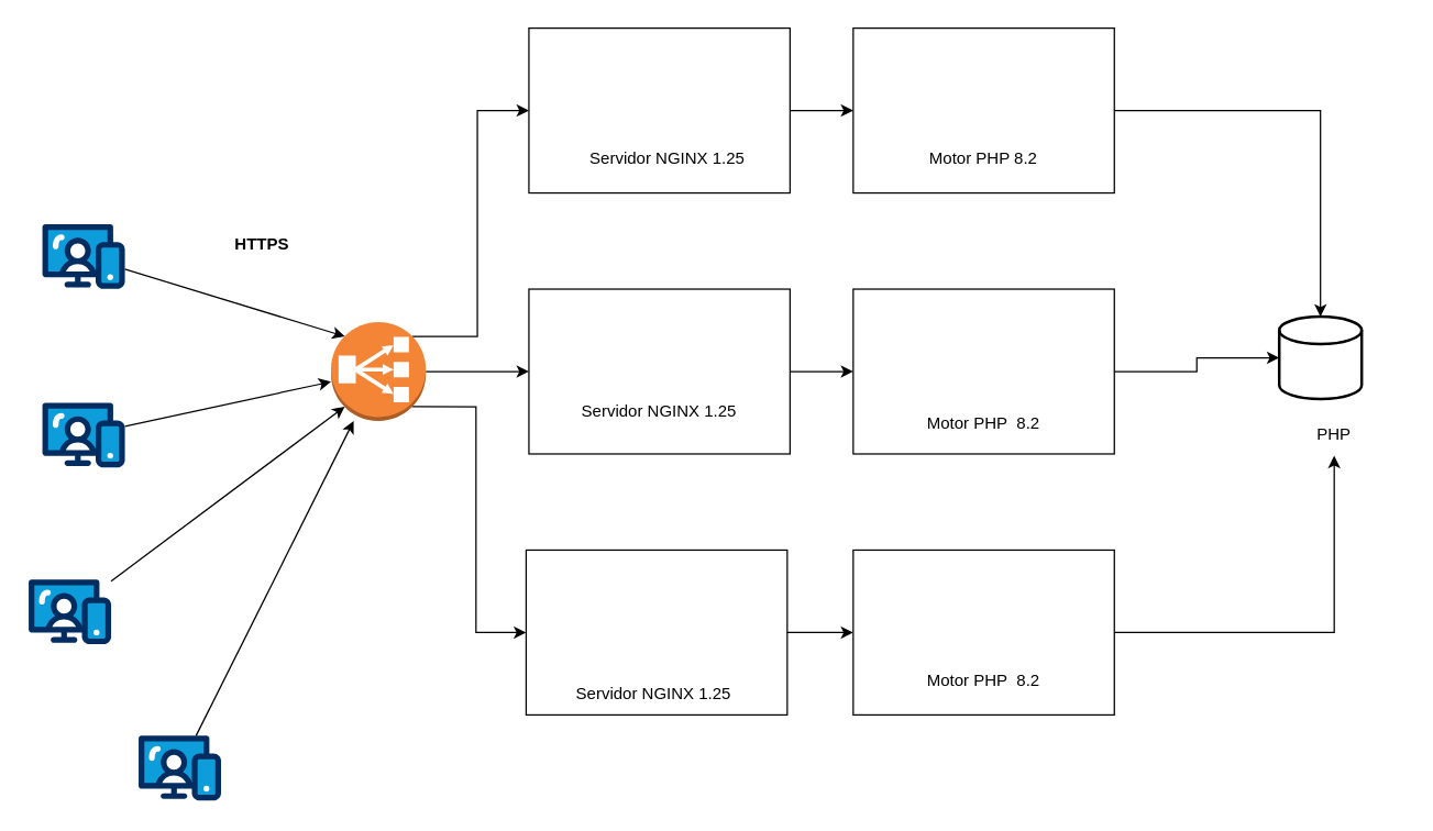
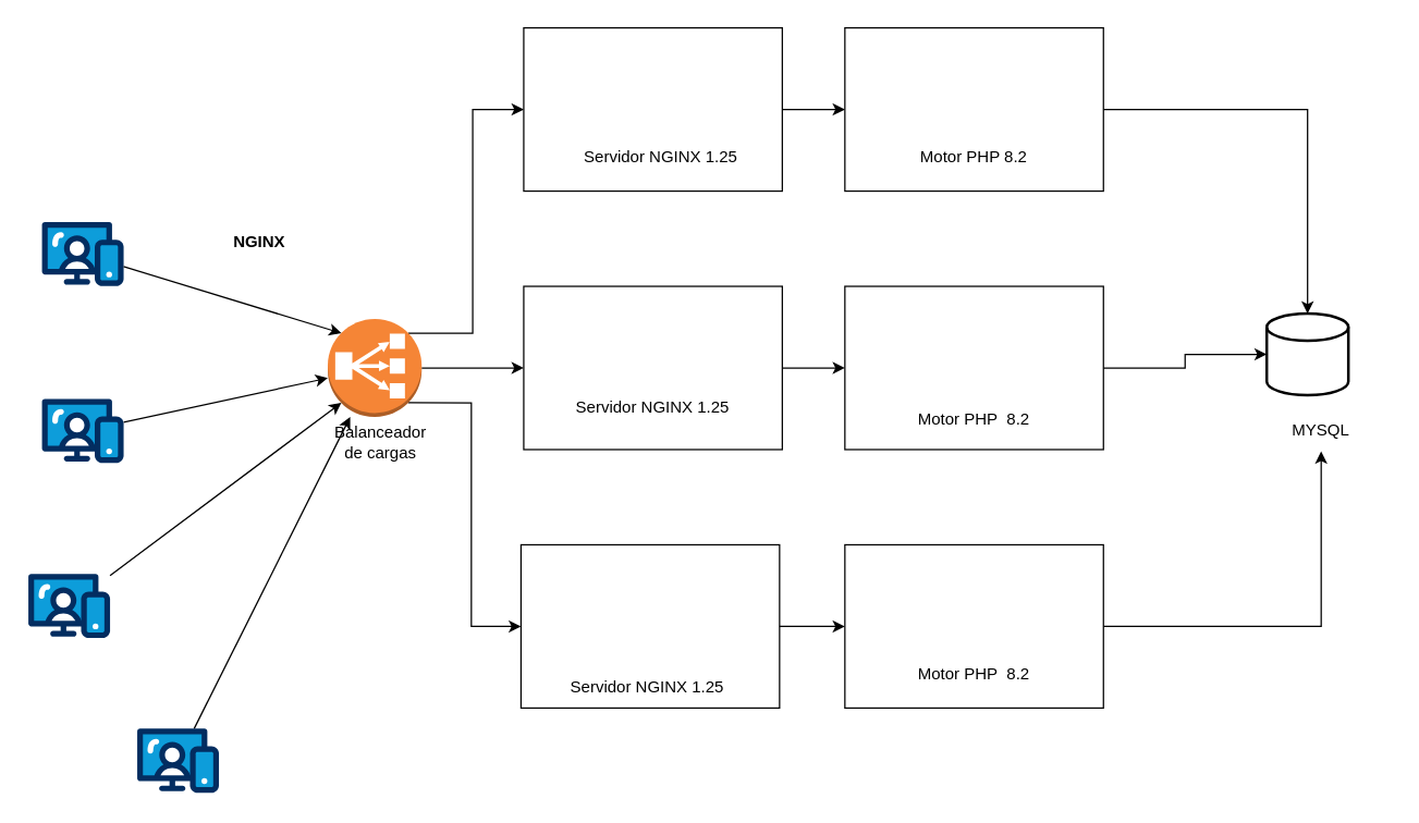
  <mxCell id="0" />
  <mxCell id="1" parent="0" />
  <mxCell id="2" value="" style="shape=image;verticalLabelPosition=bottom;labelBackgroundColor=default;verticalAlign=top;aspect=fixed;imageAspect=0;image=https://mms.businesswire.com/media/20180403006646/es/649373/23/NGINX-logo-cmyk-01.jpg;" vertex="1" parent="1"><mxGeometry x="410" y="30" width="133.97" height="70" as="geometry" /></mxCell>
  <mxCell id="3" style="edgeStyle=orthogonalEdgeStyle;rounded=0;orthogonalLoop=1;jettySize=auto;html=1;exitX=1;exitY=0.5;exitDx=0;exitDy=0;" edge="1" parent="1" source="4" target="26"><mxGeometry relative="1" as="geometry" /></mxCell>
  <mxCell id="4" value="" style="rounded=0;whiteSpace=wrap;html=1;fillColor=none;" vertex="1" parent="1"><mxGeometry x="384" y="20" width="190" height="120" as="geometry" /></mxCell>
  <mxCell id="5" value="Servidor NGINX 1.25" style="text;html=1;align=center;verticalAlign=middle;whiteSpace=wrap;rounded=0;" vertex="1" parent="1"><mxGeometry x="410" y="100" width="150" height="30" as="geometry" /></mxCell>
  <mxCell id="6" value="" style="shape=image;verticalLabelPosition=bottom;labelBackgroundColor=default;verticalAlign=top;aspect=fixed;imageAspect=0;image=https://mms.businesswire.com/media/20180403006646/es/649373/23/NGINX-logo-cmyk-01.jpg;" vertex="1" parent="1"><mxGeometry x="410" y="220" width="133.97" height="70" as="geometry" /></mxCell>
  <mxCell id="7" style="edgeStyle=orthogonalEdgeStyle;rounded=0;orthogonalLoop=1;jettySize=auto;html=1;" edge="1" parent="1" source="8" target="29"><mxGeometry relative="1" as="geometry" /></mxCell>
  <mxCell id="8" value="" style="rounded=0;whiteSpace=wrap;html=1;fillColor=none;" vertex="1" parent="1"><mxGeometry x="384" y="210" width="190" height="120" as="geometry" /></mxCell>
  <mxCell id="9" value="" style="shape=image;verticalLabelPosition=bottom;labelBackgroundColor=default;verticalAlign=top;aspect=fixed;imageAspect=0;image=https://mms.businesswire.com/media/20180403006646/es/649373/23/NGINX-logo-cmyk-01.jpg;" vertex="1" parent="1"><mxGeometry x="407.99" y="410" width="133.97" height="70" as="geometry" /></mxCell>
  <mxCell id="10" style="edgeStyle=orthogonalEdgeStyle;rounded=0;orthogonalLoop=1;jettySize=auto;html=1;entryX=0;entryY=0.5;entryDx=0;entryDy=0;" edge="1" parent="1" source="11" target="33"><mxGeometry relative="1" as="geometry" /></mxCell>
  <mxCell id="11" value="" style="rounded=0;whiteSpace=wrap;html=1;fillColor=none;" vertex="1" parent="1"><mxGeometry x="381.99" y="400" width="190" height="120" as="geometry" /></mxCell>
  <mxCell id="12" style="edgeStyle=orthogonalEdgeStyle;rounded=0;orthogonalLoop=1;jettySize=auto;html=1;exitX=0.855;exitY=0.145;exitDx=0;exitDy=0;exitPerimeter=0;entryX=0;entryY=0.5;entryDx=0;entryDy=0;" edge="1" parent="1" source="15" target="4"><mxGeometry relative="1" as="geometry" /></mxCell>
  <mxCell id="13" style="edgeStyle=orthogonalEdgeStyle;rounded=0;orthogonalLoop=1;jettySize=auto;html=1;exitX=1;exitY=0.5;exitDx=0;exitDy=0;exitPerimeter=0;entryX=0;entryY=0.5;entryDx=0;entryDy=0;" edge="1" parent="1" source="15" target="8"><mxGeometry relative="1" as="geometry" /></mxCell>
  <mxCell id="14" style="edgeStyle=orthogonalEdgeStyle;rounded=0;orthogonalLoop=1;jettySize=auto;html=1;exitX=0.855;exitY=0.855;exitDx=0;exitDy=0;exitPerimeter=0;entryX=0;entryY=0.5;entryDx=0;entryDy=0;" edge="1" parent="1" source="15" target="11"><mxGeometry relative="1" as="geometry" /></mxCell>
  <mxCell id="15" value="" style="outlineConnect=0;dashed=0;verticalLabelPosition=bottom;verticalAlign=top;align=center;html=1;shape=mxgraph.aws3.classic_load_balancer;fillColor=#F58536;gradientColor=none;" vertex="1" parent="1"><mxGeometry x="240" y="234" width="69" height="72" as="geometry" /></mxCell>
+ <mxCell id="16" value="Balanceador de cargas" style="text;html=1;align=center;verticalAlign=middle;whiteSpace=wrap;rounded=0;" vertex="1" parent="1"><mxGeometry x="249" y="310" width="60" height="30" as="geometry" /></mxCell>
  <mxCell id="17" value="" style="verticalLabelPosition=bottom;aspect=fixed;html=1;shape=mxgraph.salesforce.web;" vertex="1" parent="1"><mxGeometry x="30" y="162.6" width="60" height="47.4" as="geometry" /></mxCell>
  <mxCell id="18" style="rounded=0;orthogonalLoop=1;jettySize=auto;html=1;" edge="1" parent="1" source="19" target="15"><mxGeometry relative="1" as="geometry" /></mxCell>
  <mxCell id="19" value="" style="verticalLabelPosition=bottom;aspect=fixed;html=1;shape=mxgraph.salesforce.web;" vertex="1" parent="1"><mxGeometry x="30" y="292.6" width="60" height="47.4" as="geometry" /></mxCell>
  <mxCell id="20" style="rounded=0;orthogonalLoop=1;jettySize=auto;html=1;entryX=0.145;entryY=0.855;entryDx=0;entryDy=0;entryPerimeter=0;" edge="1" parent="1" source="21" target="15"><mxGeometry relative="1" as="geometry" /></mxCell>
  <mxCell id="21" value="" style="verticalLabelPosition=bottom;aspect=fixed;html=1;shape=mxgraph.salesforce.web;" vertex="1" parent="1"><mxGeometry x="20" y="421.3" width="60" height="47.4" as="geometry" /></mxCell>
  <mxCell id="22" style="rounded=0;orthogonalLoop=1;jettySize=auto;html=1;" edge="1" parent="1" source="23" target="15"><mxGeometry relative="1" as="geometry" /></mxCell>
  <mxCell id="23" value="" style="verticalLabelPosition=bottom;aspect=fixed;html=1;shape=mxgraph.salesforce.web;" vertex="1" parent="1"><mxGeometry x="100" y="535" width="60" height="47.4" as="geometry" /></mxCell>
  <mxCell id="24" style="rounded=0;orthogonalLoop=1;jettySize=auto;html=1;entryX=0.145;entryY=0.145;entryDx=0;entryDy=0;entryPerimeter=0;" edge="1" parent="1" source="17" target="15"><mxGeometry relative="1" as="geometry" /></mxCell>
- <mxCell id="25" value="&lt;b&gt;HTTPS&lt;/b&gt;" style="text;html=1;align=center;verticalAlign=middle;whiteSpace=wrap;rounded=0;" vertex="1" parent="1"><mxGeometry x="160" y="162.6" width="60" height="30" as="geometry" /></mxCell>
+ <mxCell id="25" value="&lt;b&gt;NGINX&lt;/b&gt;" style="text;html=1;align=center;verticalAlign=middle;whiteSpace=wrap;rounded=0;" vertex="1" parent="1"><mxGeometry x="160" y="162.6" width="60" height="30" as="geometry" /></mxCell>
  <mxCell id="26" value="" style="rounded=0;whiteSpace=wrap;html=1;fillColor=none;" vertex="1" parent="1"><mxGeometry x="620" y="20" width="190" height="120" as="geometry" /></mxCell>
  <mxCell id="27" value="" style="shape=image;verticalLabelPosition=bottom;labelBackgroundColor=default;verticalAlign=top;aspect=fixed;imageAspect=0;image=https://nestrategia.com/wp-content/uploads/2019/04/php-desarrollo-web.png;" vertex="1" parent="1"><mxGeometry x="650" y="36.3" width="147.99" height="57.4" as="geometry" /></mxCell>
  <mxCell id="28" value="Motor PHP 8.2" style="text;html=1;align=center;verticalAlign=middle;whiteSpace=wrap;rounded=0;" vertex="1" parent="1"><mxGeometry x="665" y="100" width="100" height="30" as="geometry" /></mxCell>
  <mxCell id="29" value="" style="rounded=0;whiteSpace=wrap;html=1;fillColor=none;" vertex="1" parent="1"><mxGeometry x="620" y="210" width="190" height="120" as="geometry" /></mxCell>
  <mxCell id="30" value="" style="shape=image;verticalLabelPosition=bottom;labelBackgroundColor=default;verticalAlign=top;aspect=fixed;imageAspect=0;image=https://nestrategia.com/wp-content/uploads/2019/04/php-desarrollo-web.png;" vertex="1" parent="1"><mxGeometry x="650" y="226.3" width="147.99" height="57.4" as="geometry" /></mxCell>
  <mxCell id="31" value="Motor PHP&amp;nbsp;&amp;nbsp;8.2" style="text;html=1;align=center;verticalAlign=middle;whiteSpace=wrap;rounded=0;" vertex="1" parent="1"><mxGeometry x="665" y="292.6" width="100" height="30" as="geometry" /></mxCell>
  <mxCell id="32" style="edgeStyle=orthogonalEdgeStyle;rounded=0;orthogonalLoop=1;jettySize=auto;html=1;exitX=1;exitY=0.5;exitDx=0;exitDy=0;" edge="1" parent="1" source="33" target="37"><mxGeometry relative="1" as="geometry" /></mxCell>
  <mxCell id="33" value="" style="rounded=0;whiteSpace=wrap;html=1;fillColor=none;" vertex="1" parent="1"><mxGeometry x="620" y="400" width="190" height="120" as="geometry" /></mxCell>
  <mxCell id="34" value="" style="shape=image;verticalLabelPosition=bottom;labelBackgroundColor=default;verticalAlign=top;aspect=fixed;imageAspect=0;image=https://nestrategia.com/wp-content/uploads/2019/04/php-desarrollo-web.png;" vertex="1" parent="1"><mxGeometry x="650" y="416.3" width="147.99" height="57.4" as="geometry" /></mxCell>
  <mxCell id="35" value="Motor PHP&amp;nbsp;&amp;nbsp;8.2" style="text;html=1;align=center;verticalAlign=middle;whiteSpace=wrap;rounded=0;" vertex="1" parent="1"><mxGeometry x="665" y="480" width="100" height="30" as="geometry" /></mxCell>
  <mxCell id="36" value="" style="strokeWidth=2;html=1;shape=mxgraph.flowchart.database;whiteSpace=wrap;" vertex="1" parent="1"><mxGeometry x="930" y="230" width="60" height="60" as="geometry" /></mxCell>
- <mxCell id="37" value="PHP" style="text;html=1;align=center;verticalAlign=middle;whiteSpace=wrap;rounded=0;" vertex="1" parent="1"><mxGeometry x="920" y="301.3" width="100" height="30" as="geometry" /></mxCell>
+ <mxCell id="37" value="MYSQL" style="text;html=1;align=center;verticalAlign=middle;whiteSpace=wrap;rounded=0;" vertex="1" parent="1"><mxGeometry x="920" y="301.3" width="100" height="30" as="geometry" /></mxCell>
  <mxCell id="38" value="Servidor NGINX 1.25" style="text;html=1;align=center;verticalAlign=middle;whiteSpace=wrap;rounded=0;" vertex="1" parent="1"><mxGeometry x="404" y="283.7" width="150" height="30" as="geometry" /></mxCell>
  <mxCell id="39" value="Servidor NGINX 1.25" style="text;html=1;align=center;verticalAlign=middle;whiteSpace=wrap;rounded=0;" vertex="1" parent="1"><mxGeometry x="399.97" y="490" width="150" height="30" as="geometry" /></mxCell>
  <mxCell id="40" style="edgeStyle=orthogonalEdgeStyle;rounded=0;orthogonalLoop=1;jettySize=auto;html=1;exitX=1;exitY=0.5;exitDx=0;exitDy=0;entryX=0.5;entryY=0;entryDx=0;entryDy=0;entryPerimeter=0;" edge="1" parent="1" source="26" target="36"><mxGeometry relative="1" as="geometry" /></mxCell>
  <mxCell id="41" style="edgeStyle=orthogonalEdgeStyle;rounded=0;orthogonalLoop=1;jettySize=auto;html=1;exitX=1;exitY=0.5;exitDx=0;exitDy=0;entryX=0;entryY=0.5;entryDx=0;entryDy=0;entryPerimeter=0;" edge="1" parent="1" source="29" target="36"><mxGeometry relative="1" as="geometry" /></mxCell>
